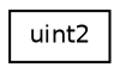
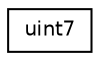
  digraph {
    rankdir=LR
-   n1 [color=black fillcolor=white fontname=Helvetica fontsize=10 height=0.2 label=uint2 shape=record style=filled width=0.4]
+   n1 [color=black fillcolor=white fontname=Helvetica fontsize=10 height=0.2 label=uint7 shape=record style=filled width=0.4]
  }
